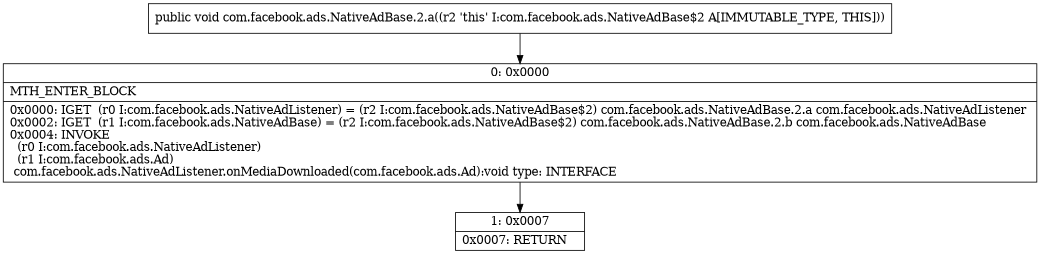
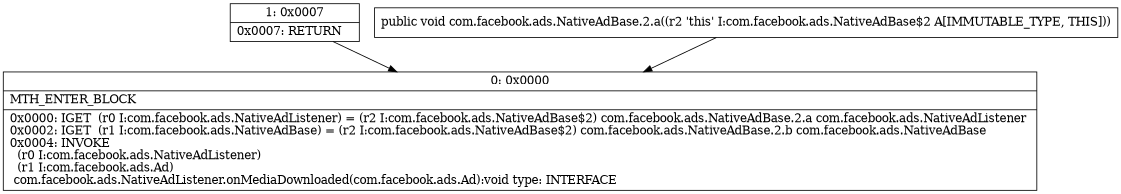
  digraph {
    node [shape=record]
    n1 [label="{0\:\ 0x0000|MTH_ENTER_BLOCK\l|0x0000: IGET  (r0 I:com.facebook.ads.NativeAdListener) = (r2 I:com.facebook.ads.NativeAdBase$2) com.facebook.ads.NativeAdBase.2.a com.facebook.ads.NativeAdListener \l0x0002: IGET  (r1 I:com.facebook.ads.NativeAdBase) = (r2 I:com.facebook.ads.NativeAdBase$2) com.facebook.ads.NativeAdBase.2.b com.facebook.ads.NativeAdBase \l0x0004: INVOKE  \l  (r0 I:com.facebook.ads.NativeAdListener)\l  (r1 I:com.facebook.ads.Ad)\l com.facebook.ads.NativeAdListener.onMediaDownloaded(com.facebook.ads.Ad):void type: INTERFACE \l}"]
    n2 [label="{1\:\ 0x0007|0x0007: RETURN   \l}"]
    n3 [label="{public void com.facebook.ads.NativeAdBase.2.a((r2 'this' I:com.facebook.ads.NativeAdBase$2 A[IMMUTABLE_TYPE, THIS])) }"]
-   n1 -> n2
+   n2 -> n1
    n3 -> n1
  }
